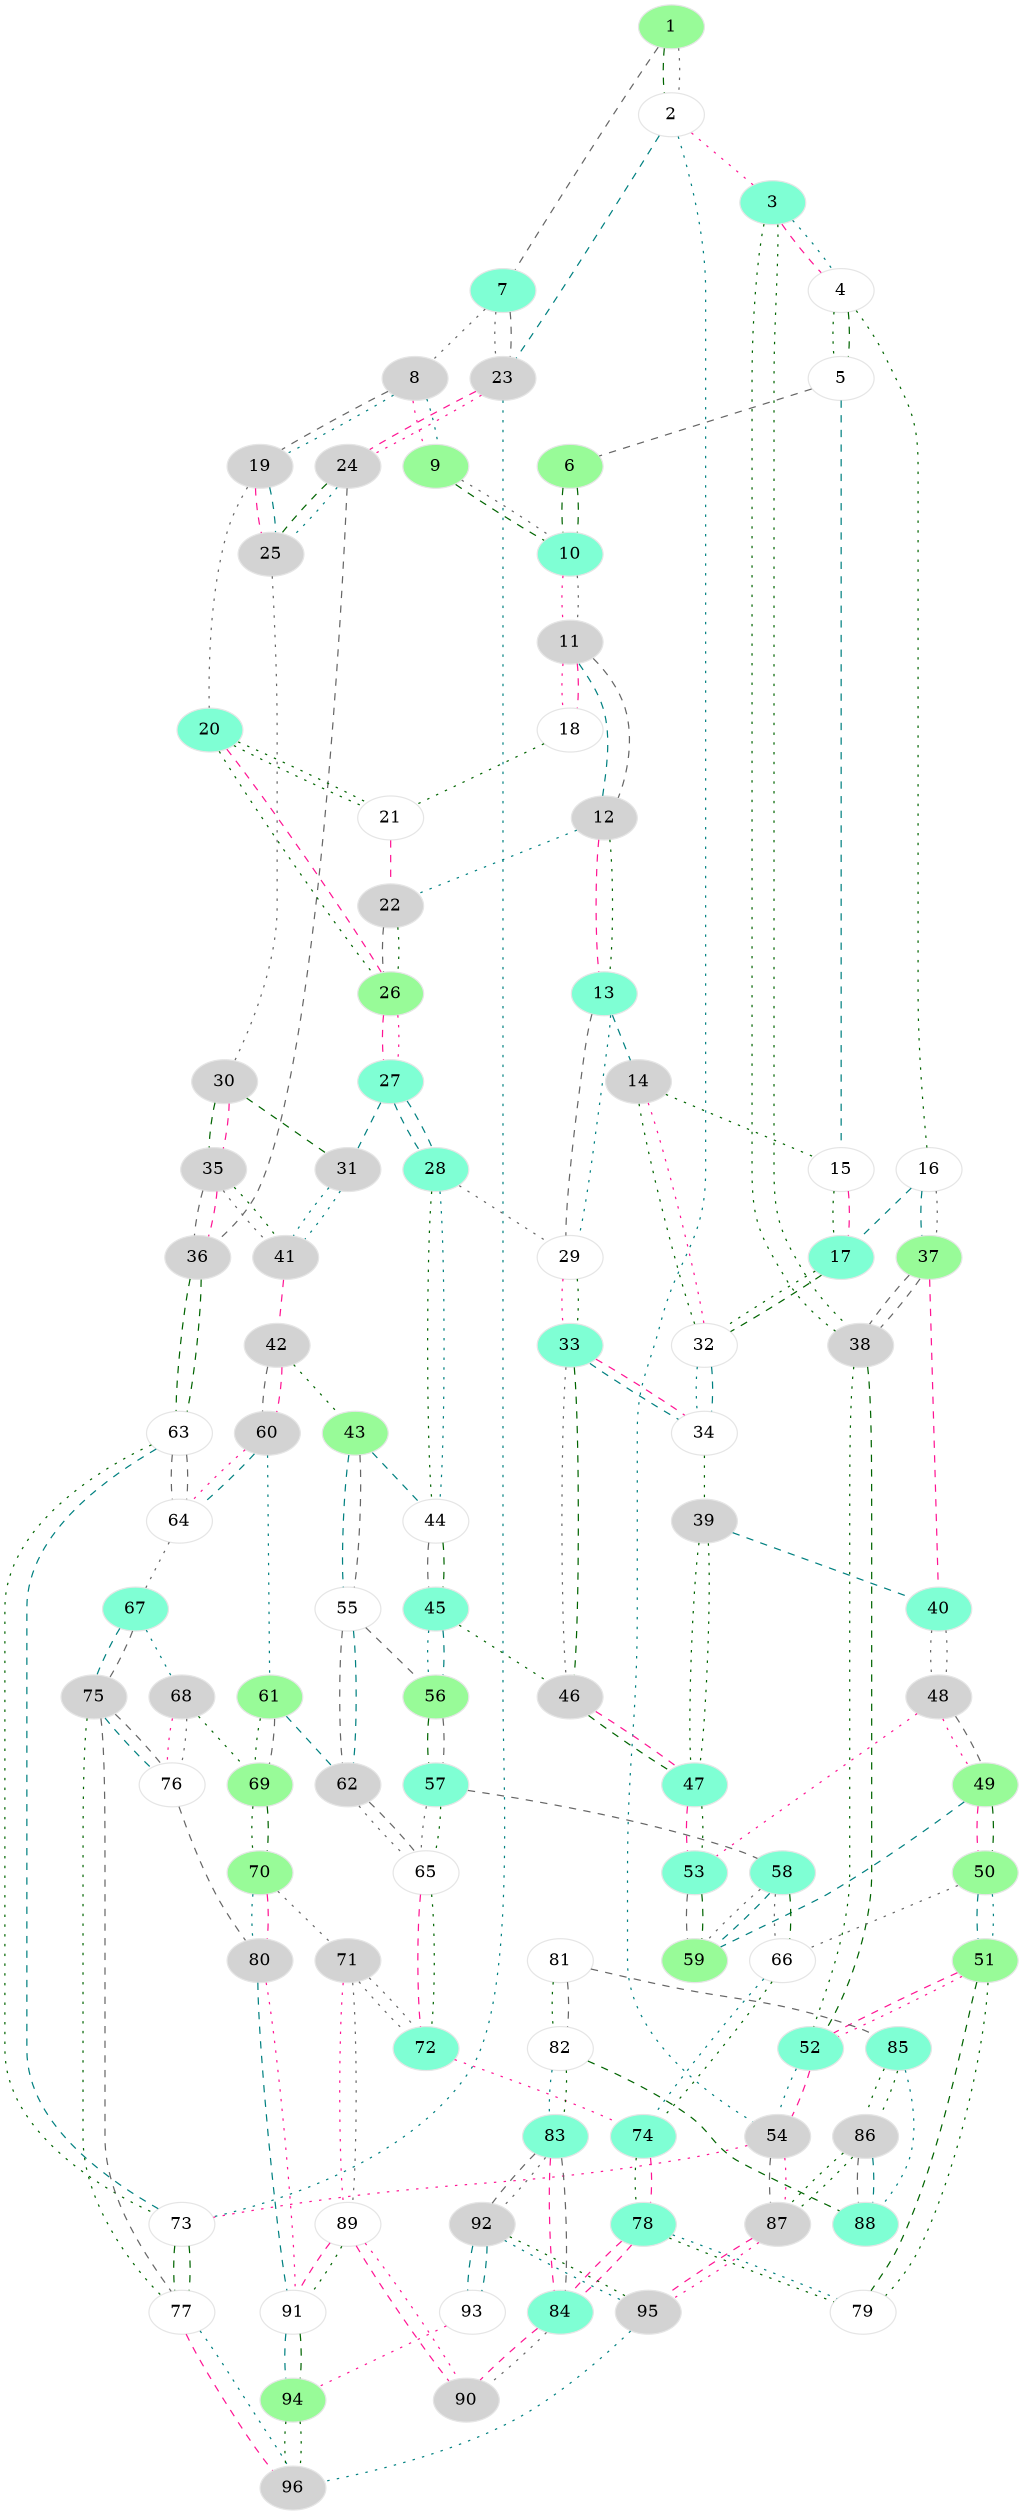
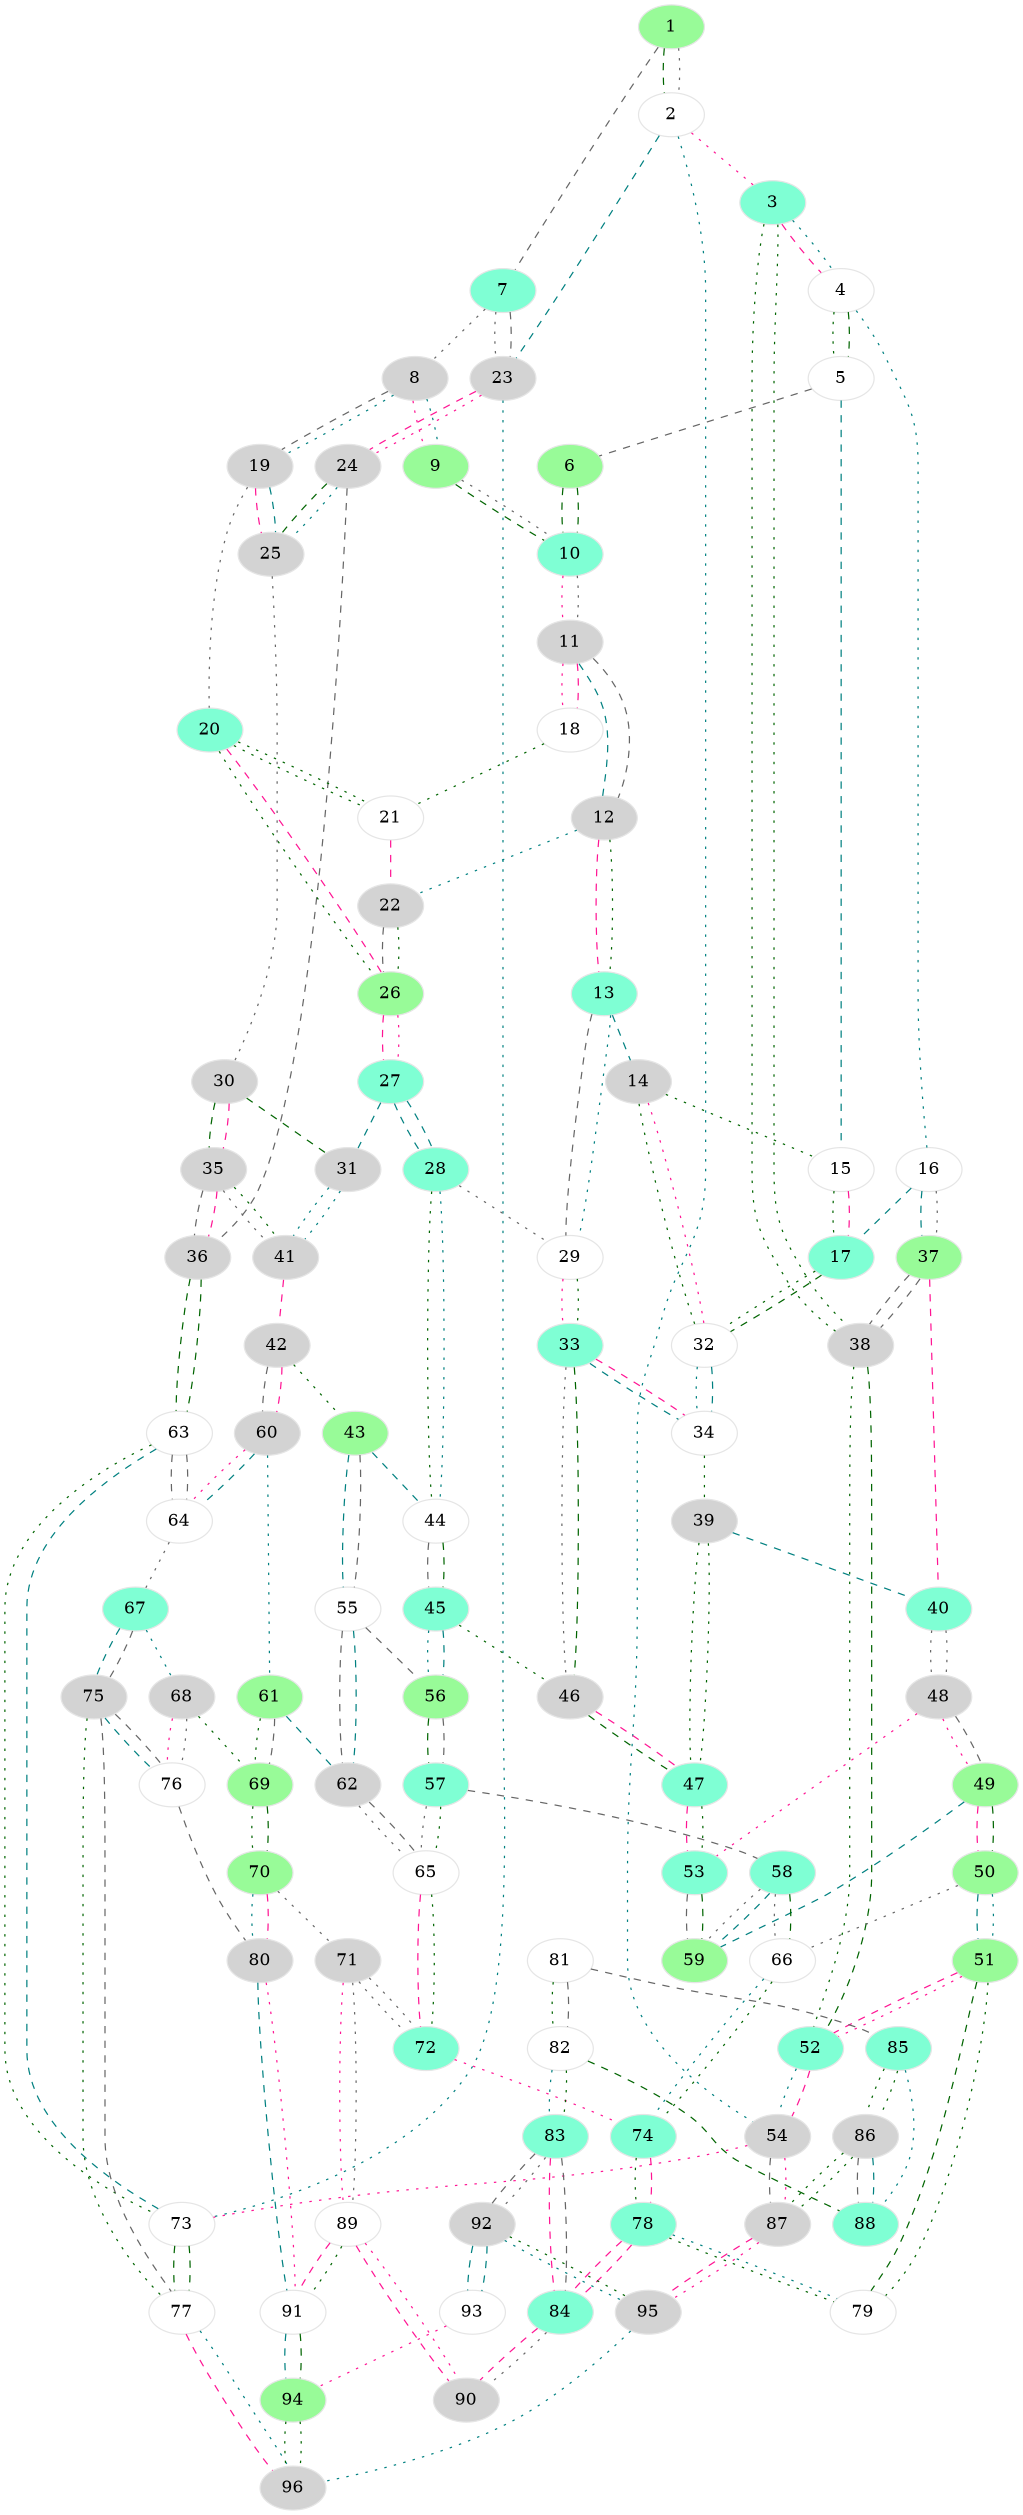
  graph {
    node [color=gray90 fillcolor=lightgrey style=filled]
    edge [color=darkgreen style=dashed]
    1 [fillcolor=palegreen]
    2 [fillcolor=white]
    7 [fillcolor=aquamarine]
    3 [fillcolor=aquamarine]
    23
    54
    8
    4 [fillcolor=white]
    38
    24
    73 [fillcolor=white]
    87
    5 [fillcolor=white]
    16 [fillcolor=white]
    52 [fillcolor=aquamarine]
    6 [fillcolor=palegreen]
    15 [fillcolor=white]
    17 [fillcolor=aquamarine]
    37 [fillcolor=palegreen]
    10 [fillcolor=aquamarine]
    11
    9 [fillcolor=palegreen]
    19
    20 [fillcolor=aquamarine]
    25
    12
    18 [fillcolor=white]
    13 [fillcolor=aquamarine]
    22
    21 [fillcolor=white]
    14
    29 [fillcolor=white]
    26 [fillcolor=palegreen]
    32 [fillcolor=white]
    33 [fillcolor=aquamarine]
    34 [fillcolor=white]
    40 [fillcolor=aquamarine]
    30
    27 [fillcolor=aquamarine]
    36
    77 [fillcolor=white]
    63 [fillcolor=white]
    31
    35
    28 [fillcolor=aquamarine]
    44 [fillcolor=white]
    41
    45 [fillcolor=aquamarine]
    46
    42
    39
    47 [fillcolor=aquamarine]
    64 [fillcolor=white]
    48
    53 [fillcolor=aquamarine]
    49 [fillcolor=palegreen]
    43 [fillcolor=palegreen]
    60
    55 [fillcolor=white]
    61 [fillcolor=palegreen]
    56 [fillcolor=palegreen]
    62
    57 [fillcolor=aquamarine]
    59 [fillcolor=palegreen]
    50 [fillcolor=palegreen]
    51 [fillcolor=palegreen]
    66 [fillcolor=white]
    79 [fillcolor=white]
    74 [fillcolor=aquamarine]
    95
    65 [fillcolor=white]
    58 [fillcolor=aquamarine]
    72 [fillcolor=aquamarine]
    69 [fillcolor=palegreen]
    67 [fillcolor=aquamarine]
    70 [fillcolor=palegreen]
    68
    75
    78 [fillcolor=aquamarine]
    76 [fillcolor=white]
    80
    71
    89 [fillcolor=white]
    91 [fillcolor=white]
    90
    96
    84 [fillcolor=aquamarine]
    94 [fillcolor=palegreen]
    81 [fillcolor=white]
    82 [fillcolor=white]
    85 [fillcolor=aquamarine]
    83 [fillcolor=aquamarine]
    88 [fillcolor=aquamarine]
    86
    92
    93 [fillcolor=white]
    1 -- 2
    1 -- 2 [color=gray40 style=dotted]
    1 -- 7 [color=gray40]
    2 -- 3 [color=deeppink style=dotted]
    2 -- 23 [color=teal]
    2 -- 54 [color=teal style=dotted]
    7 -- 23 [color=gray40 style=dotted]
    7 -- 23 [color=gray40]
    7 -- 8 [color=gray40 style=dotted]
    3 -- 4 [color=deeppink]
    3 -- 4 [color=teal style=dotted]
    3 -- 38 [style=dotted]
    3 -- 38 [style=dotted]
    23 -- 24 [color=deeppink]
    23 -- 24 [color=deeppink style=dotted]
    23 -- 73 [color=teal style=dotted]
    54 -- 73 [color=deeppink style=dotted]
    54 -- 87 [color=gray40]
    54 -- 87 [color=deeppink style=dotted]
    8 -- 9 [color=deeppink style=dotted]
    8 -- 9 [color=teal style=dotted]
    8 -- 19 [color=gray40]
    8 -- 19 [color=teal style=dotted]
    4 -- 5 [style=dotted]
    4 -- 5
-   4 -- 16 [style=dotted]
+   4 -- 16 [color=teal style=dotted]
    38 -- 52 [style=dotted]
    38 -- 52
    24 -- 25
    24 -- 25 [color=teal style=dotted]
    24 -- 36 [color=gray40]
    73 -- 77
    73 -- 77
    87 -- 95 [color=deeppink]
    87 -- 95 [color=deeppink style=dotted]
    5 -- 6 [color=gray40]
    5 -- 15 [color=teal]
    16 -- 17 [color=teal]
    16 -- 37 [color=teal]
    16 -- 37 [color=gray40 style=dotted]
    52 -- 54 [color=teal style=dotted]
    52 -- 54 [color=deeppink]
    6 -- 10
    6 -- 10
    15 -- 17 [style=dotted]
    15 -- 17 [color=deeppink]
    17 -- 32 [style=dotted]
    17 -- 32
    37 -- 38 [color=gray40]
    37 -- 38 [color=gray40]
    37 -- 40 [color=deeppink]
    10 -- 11 [color=deeppink style=dotted]
    10 -- 11 [color=gray40 style=dotted]
    11 -- 12 [color=teal]
    11 -- 12 [color=gray40]
    11 -- 18 [color=deeppink style=dotted]
    11 -- 18 [color=deeppink]
    9 -- 10
    9 -- 10 [color=gray40 style=dotted]
    19 -- 20 [color=gray40 style=dotted]
    19 -- 25 [color=deeppink]
    19 -- 25 [color=teal]
    20 -- 21 [style=dotted]
    20 -- 21 [style=dotted]
    20 -- 26 [style=dotted]
    20 -- 26 [color=deeppink]
    25 -- 30 [color=gray40 style=dotted]
    12 -- 13 [color=deeppink]
    12 -- 13 [style=dotted]
    12 -- 22 [color=teal style=dotted]
    18 -- 21 [style=dotted]
    13 -- 14 [color=teal]
    13 -- 29 [color=gray40]
    13 -- 29 [color=teal style=dotted]
    22 -- 26 [color=gray40]
    22 -- 26 [style=dotted]
    21 -- 22 [color=deeppink]
    14 -- 15 [style=dotted]
    14 -- 32 [style=dotted]
    14 -- 32 [color=deeppink style=dotted]
    29 -- 33 [color=deeppink style=dotted]
    29 -- 33 [style=dotted]
    26 -- 27 [color=deeppink]
    26 -- 27 [color=deeppink style=dotted]
    32 -- 34 [color=teal style=dotted]
    32 -- 34 [color=teal]
    33 -- 34 [color=teal]
    33 -- 34 [color=deeppink]
    33 -- 46 [color=gray40 style=dotted]
    33 -- 46
    34 -- 39 [style=dotted]
    40 -- 48 [color=gray40 style=dotted]
    40 -- 48 [color=gray40 style=dotted]
    30 -- 31
    30 -- 35
    30 -- 35 [color=deeppink]
    27 -- 31 [color=teal]
    27 -- 28 [color=teal]
    27 -- 28 [color=teal]
    36 -- 63
    36 -- 63
    77 -- 96 [color=deeppink]
    77 -- 96 [color=teal style=dotted]
    63 -- 73 [style=dotted]
    63 -- 73 [color=teal]
    63 -- 64 [color=gray40]
    63 -- 64 [color=gray40]
    31 -- 41 [color=teal style=dotted]
    31 -- 41 [color=teal style=dotted]
    35 -- 36 [color=gray40]
    35 -- 36 [color=deeppink]
    35 -- 41 [color=gray40 style=dotted]
    35 -- 41 [style=dotted]
    28 -- 29 [color=gray40 style=dotted]
    28 -- 44 [style=dotted]
    28 -- 44 [color=teal style=dotted]
    44 -- 45 [color=gray40]
    44 -- 45
    41 -- 42 [color=deeppink]
    45 -- 46 [style=dotted]
    45 -- 56 [color=teal style=dotted]
    45 -- 56 [color=teal]
    46 -- 47
    46 -- 47 [color=deeppink]
    42 -- 43 [style=dotted]
    42 -- 60 [color=gray40]
    42 -- 60 [color=deeppink]
    39 -- 40 [color=teal]
    39 -- 47 [style=dotted]
    39 -- 47 [style=dotted]
    47 -- 53 [color=deeppink]
    47 -- 53 [style=dotted]
    64 -- 67 [color=gray40 style=dotted]
    48 -- 53 [color=deeppink style=dotted]
    48 -- 49 [color=deeppink style=dotted]
    48 -- 49 [color=gray40]
    53 -- 59 [color=gray40]
    53 -- 59
    49 -- 59 [color=teal]
    49 -- 50 [color=deeppink]
    49 -- 50
    43 -- 44 [color=teal]
    43 -- 55 [color=teal]
    43 -- 55 [color=gray40]
    60 -- 64 [color=deeppink style=dotted]
    60 -- 64 [color=teal]
    60 -- 61 [color=teal style=dotted]
    55 -- 56 [color=gray40]
    55 -- 62 [color=gray40]
    55 -- 62 [color=teal]
    61 -- 62 [color=teal]
    61 -- 69 [style=dotted]
    61 -- 69 [color=gray40]
    56 -- 57
    56 -- 57 [color=gray40]
    62 -- 65 [color=gray40 style=dotted]
    62 -- 65 [color=gray40]
    57 -- 65 [color=gray40 style=dotted]
    57 -- 65 [style=dotted]
    57 -- 58 [color=gray40]
    50 -- 51 [color=teal]
    50 -- 51 [color=teal style=dotted]
    50 -- 66 [color=gray40 style=dotted]
    51 -- 52 [color=deeppink]
    51 -- 52 [color=deeppink style=dotted]
    51 -- 79
    51 -- 79 [style=dotted]
    66 -- 74 [color=teal style=dotted]
    66 -- 74 [style=dotted]
    74 -- 78 [style=dotted]
    74 -- 78 [color=deeppink]
    95 -- 96 [color=teal style=dotted]
    65 -- 72 [color=deeppink]
    65 -- 72 [style=dotted]
    58 -- 59 [color=gray40 style=dotted]
    58 -- 59 [color=teal]
    58 -- 66 [color=gray40 style=dotted]
    58 -- 66
    72 -- 74 [color=deeppink style=dotted]
    69 -- 70 [style=dotted]
    69 -- 70
    67 -- 68 [color=teal style=dotted]
    67 -- 75 [color=teal]
    67 -- 75 [color=gray40]
    70 -- 80 [color=teal style=dotted]
    70 -- 80 [color=deeppink]
    70 -- 71 [color=gray40 style=dotted]
    68 -- 69 [style=dotted]
    68 -- 76 [color=deeppink style=dotted]
    68 -- 76 [color=gray40 style=dotted]
    75 -- 77 [style=dotted]
    75 -- 77 [color=gray40]
    75 -- 76 [color=teal]
    75 -- 76 [color=gray40]
    78 -- 79 [style=dotted]
    78 -- 79 [color=teal style=dotted]
    78 -- 84 [color=deeppink]
    78 -- 84 [color=deeppink]
    76 -- 80 [color=gray40]
    80 -- 91 [color=teal]
    80 -- 91 [color=deeppink style=dotted]
    71 -- 72 [color=gray40 style=dotted]
    71 -- 72 [color=gray40 style=dotted]
    71 -- 89 [color=deeppink style=dotted]
    71 -- 89 [color=gray40 style=dotted]
    89 -- 91 [color=deeppink]
    89 -- 91 [style=dotted]
    89 -- 90 [color=deeppink]
    89 -- 90 [color=deeppink style=dotted]
    91 -- 94 [color=teal]
    91 -- 94
    84 -- 90 [color=deeppink]
    84 -- 90 [color=gray40 style=dotted]
    94 -- 96 [style=dotted]
    94 -- 96 [style=dotted]
    81 -- 82 [style=dotted]
    81 -- 82 [color=gray40]
    81 -- 85 [color=gray40]
    82 -- 83 [color=teal style=dotted]
    82 -- 83 [style=dotted]
    82 -- 88
    85 -- 88 [color=teal style=dotted]
    85 -- 86 [style=dotted]
    85 -- 86 [style=dotted]
    83 -- 84 [color=deeppink]
    83 -- 84 [color=gray40]
    83 -- 92 [color=gray40]
    83 -- 92 [color=gray40 style=dotted]
    86 -- 87 [style=dotted]
    86 -- 87 [style=dotted]
    86 -- 88 [color=gray40]
    86 -- 88 [color=teal]
    92 -- 95 [color=teal style=dotted]
    92 -- 95 [style=dotted]
    92 -- 93 [color=teal]
    92 -- 93 [color=teal]
    93 -- 94 [color=deeppink style=dotted]
  }
